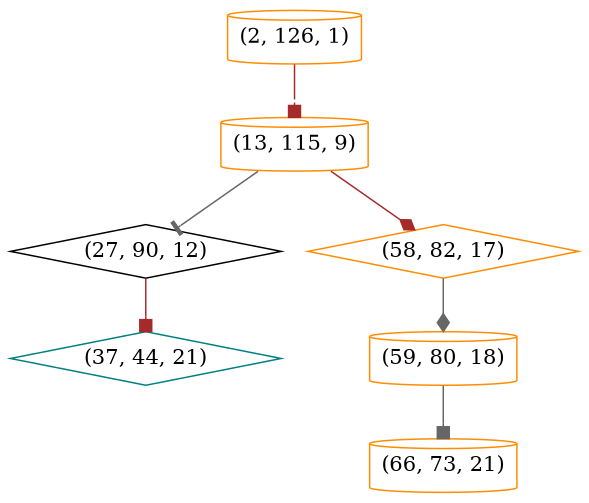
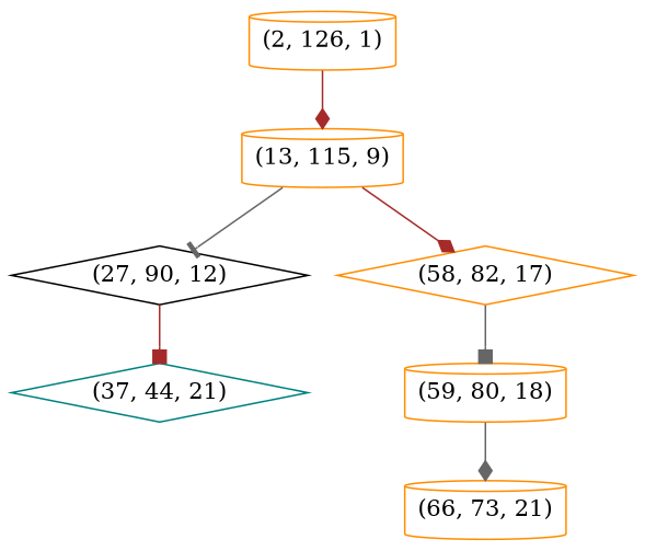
  digraph {
    node [color=darkorange shape=cylinder]
    edge [arrowhead=box color=brown]
    "(2, 126, 1)"
    "(13, 115, 9)"
    "(27, 90, 12)" [color=black shape=diamond]
    "(58, 82, 17)" [shape=diamond]
    "(37, 44, 21)" [color=teal shape=diamond]
    "(59, 80, 18)"
    "(66, 73, 21)"
-   "(2, 126, 1)" -> "(13, 115, 9)"
+   "(2, 126, 1)" -> "(13, 115, 9)" [arrowhead=diamond]
    "(13, 115, 9)" -> "(27, 90, 12)" [arrowhead=tee color=gray40]
    "(13, 115, 9)" -> "(58, 82, 17)" [arrowhead=diamond]
    "(27, 90, 12)" -> "(37, 44, 21)"
-   "(58, 82, 17)" -> "(59, 80, 18)" [arrowhead=diamond color=gray40]
-   "(59, 80, 18)" -> "(66, 73, 21)" [color=gray40]
+   "(58, 82, 17)" -> "(59, 80, 18)" [color=gray40]
+   "(59, 80, 18)" -> "(66, 73, 21)" [arrowhead=diamond color=gray40]
  }
